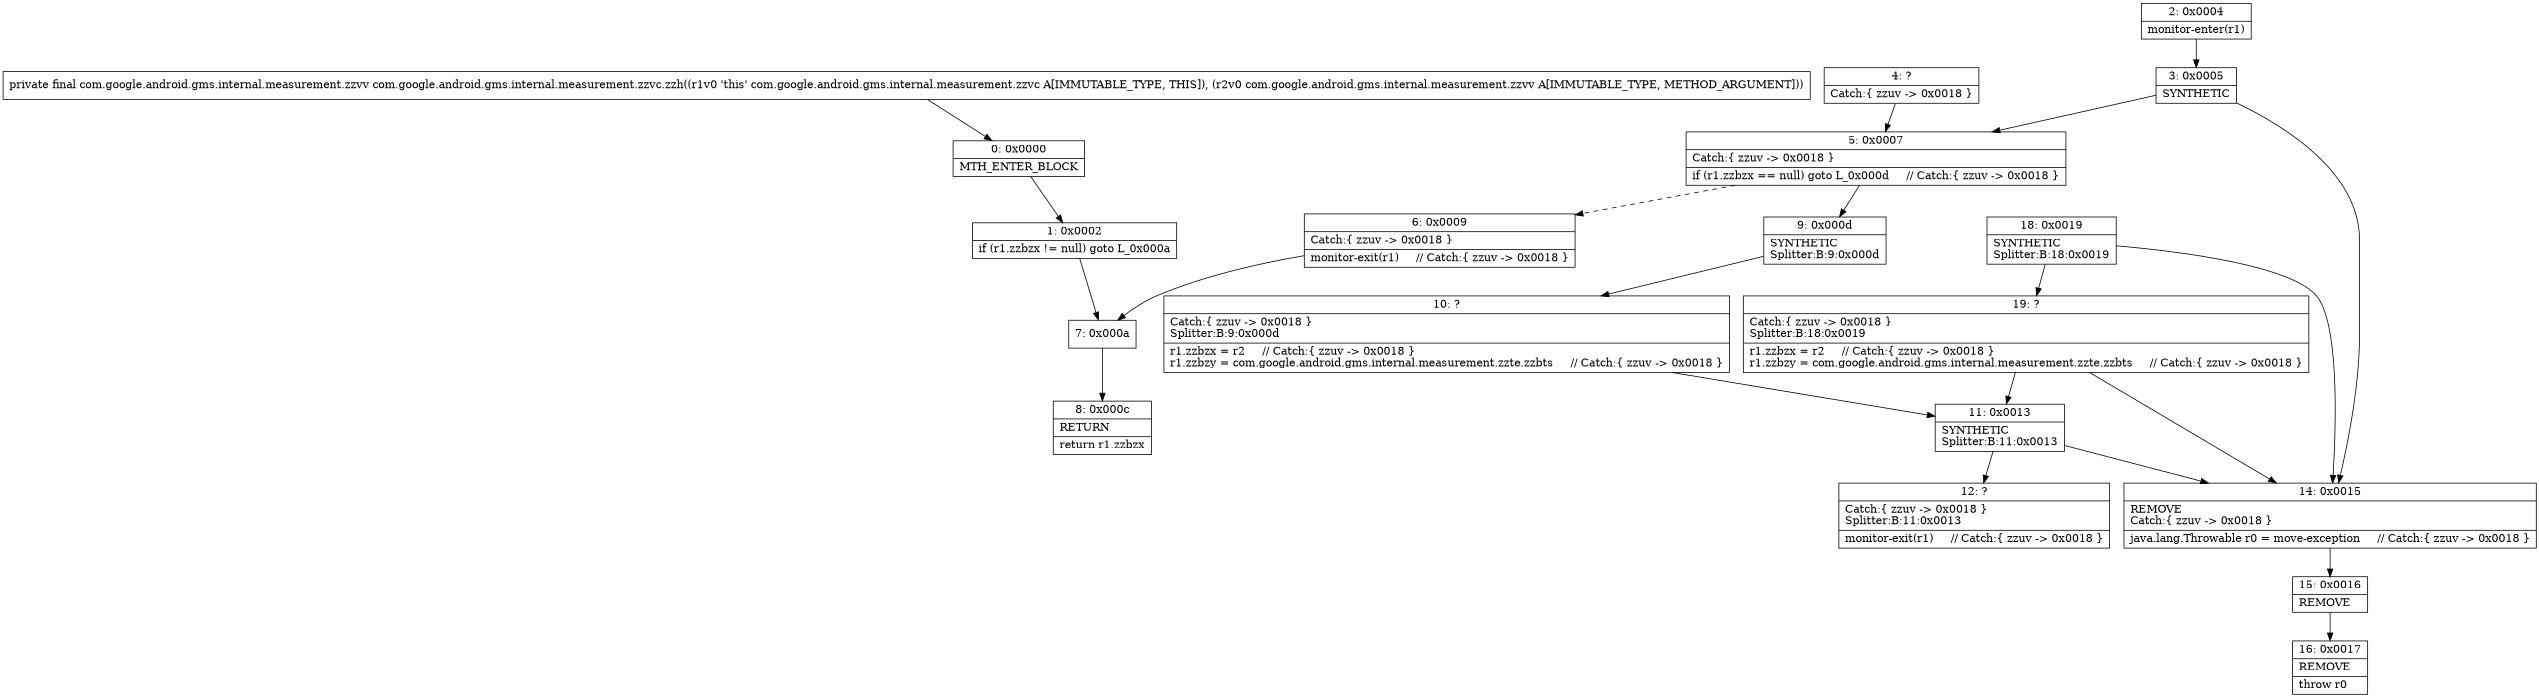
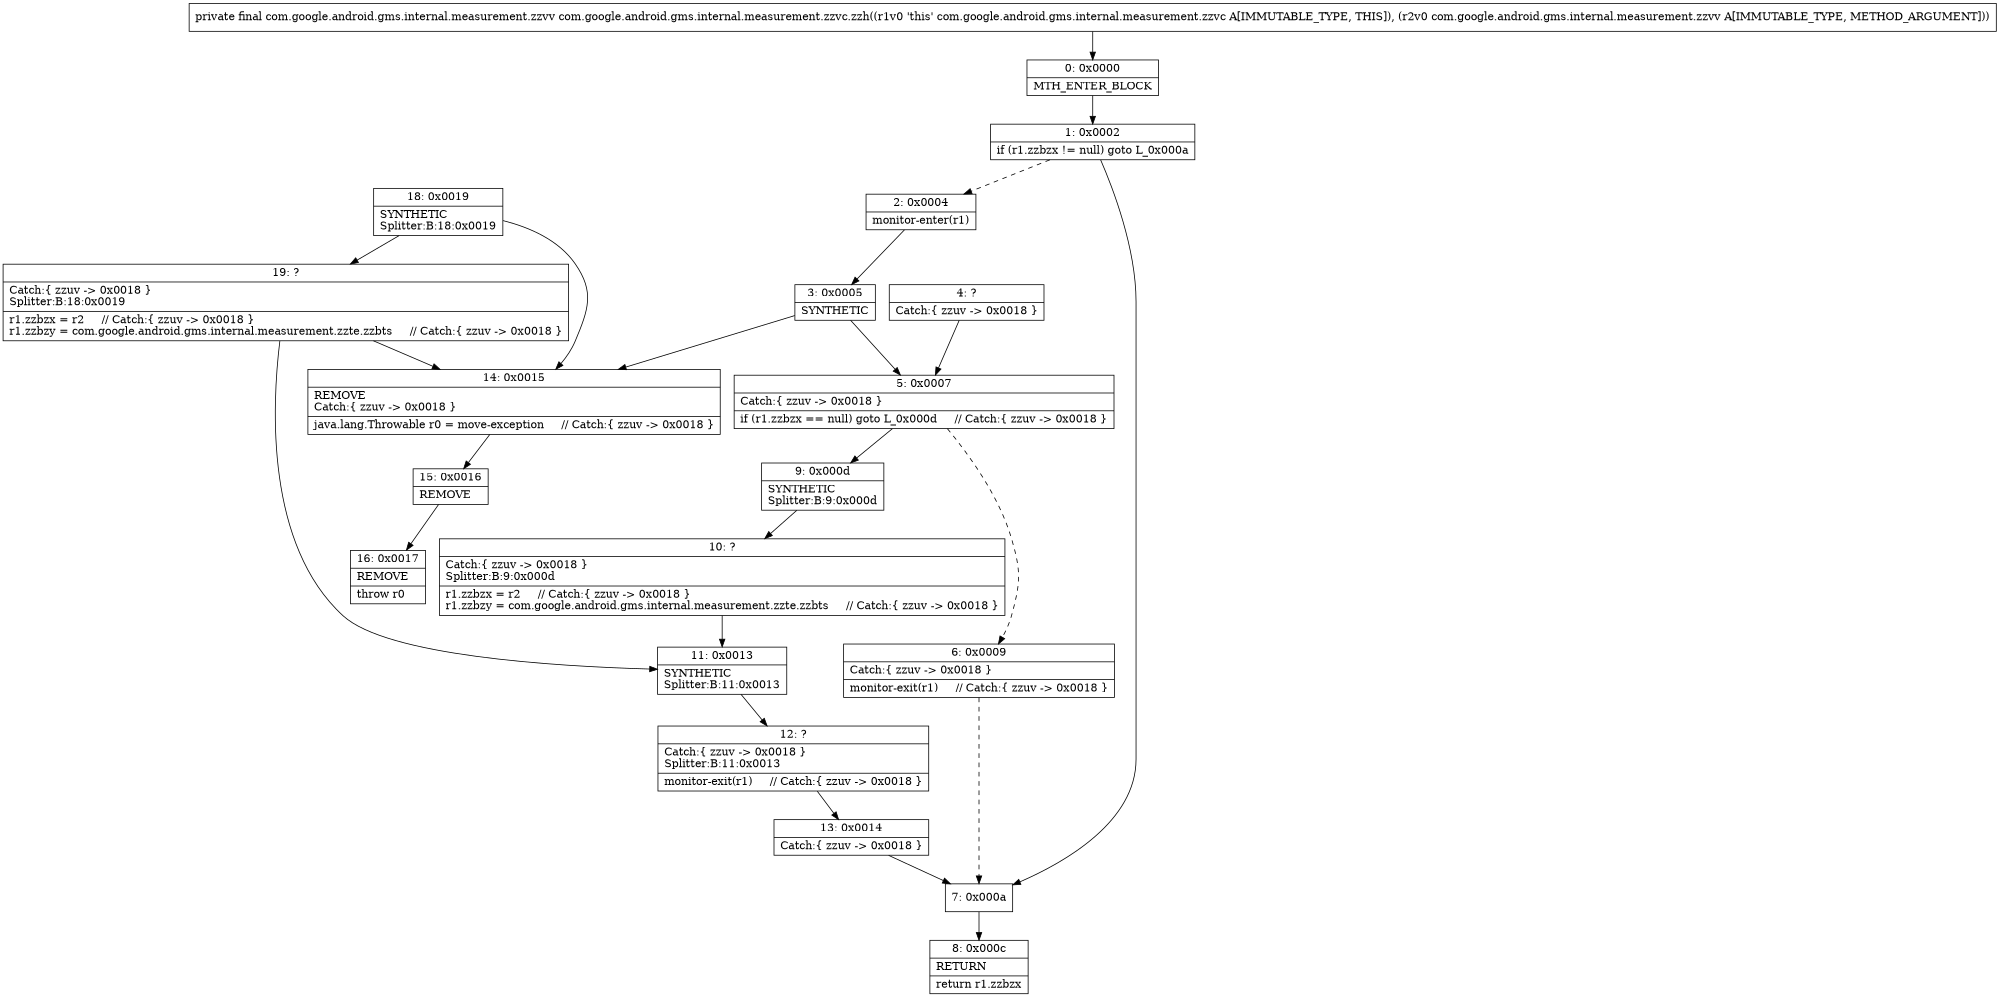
  digraph {
    node [shape=record]
    n1 [label="{0\:\ 0x0000|MTH_ENTER_BLOCK\l}"]
    n2 [label="{1\:\ 0x0002|if (r1.zzbzx != null) goto L_0x000a\l}"]
    n3 [label="{2\:\ 0x0004|monitor\-enter(r1)\l}"]
    n4 [label="{7\:\ 0x000a}"]
    n5 [label="{3\:\ 0x0005|SYNTHETIC\l}"]
    n6 [label="{8\:\ 0x000c|RETURN\l|return r1.zzbzx\l}"]
    n7 [label="{14\:\ 0x0015|REMOVE\lCatch:\{ zzuv \-\> 0x0018 \}\l|java.lang.Throwable r0 = move\-exception     \/\/ Catch:\{ zzuv \-\> 0x0018 \}\l}"]
    n8 [label="{5\:\ 0x0007|Catch:\{ zzuv \-\> 0x0018 \}\l|if (r1.zzbzx == null) goto L_0x000d     \/\/ Catch:\{ zzuv \-\> 0x0018 \}\l}"]
    n9 [label="{4\:\ ?|Catch:\{ zzuv \-\> 0x0018 \}\l}"]
    n10 [label="{15\:\ 0x0016|REMOVE\l}"]
    n11 [label="{6\:\ 0x0009|Catch:\{ zzuv \-\> 0x0018 \}\l|monitor\-exit(r1)     \/\/ Catch:\{ zzuv \-\> 0x0018 \}\l}"]
    n12 [label="{9\:\ 0x000d|SYNTHETIC\lSplitter:B:9:0x000d\l}"]
    n13 [label="{10\:\ ?|Catch:\{ zzuv \-\> 0x0018 \}\lSplitter:B:9:0x000d\l|r1.zzbzx = r2     \/\/ Catch:\{ zzuv \-\> 0x0018 \}\lr1.zzbzy = com.google.android.gms.internal.measurement.zzte.zzbts     \/\/ Catch:\{ zzuv \-\> 0x0018 \}\l}"]
    n14 [label="{11\:\ 0x0013|SYNTHETIC\lSplitter:B:11:0x0013\l}"]
    n15 [label="{12\:\ ?|Catch:\{ zzuv \-\> 0x0018 \}\lSplitter:B:11:0x0013\l|monitor\-exit(r1)     \/\/ Catch:\{ zzuv \-\> 0x0018 \}\l}"]
+   n16 [label="{13\:\ 0x0014|Catch:\{ zzuv \-\> 0x0018 \}\l}"]
    n17 [label="{16\:\ 0x0017|REMOVE\l|throw r0\l}"]
    n18 [label="{18\:\ 0x0019|SYNTHETIC\lSplitter:B:18:0x0019\l}"]
    n19 [label="{19\:\ ?|Catch:\{ zzuv \-\> 0x0018 \}\lSplitter:B:18:0x0019\l|r1.zzbzx = r2     \/\/ Catch:\{ zzuv \-\> 0x0018 \}\lr1.zzbzy = com.google.android.gms.internal.measurement.zzte.zzbts     \/\/ Catch:\{ zzuv \-\> 0x0018 \}\l}"]
    n20 [label="{private final com.google.android.gms.internal.measurement.zzvv com.google.android.gms.internal.measurement.zzvc.zzh((r1v0 'this' com.google.android.gms.internal.measurement.zzvc A[IMMUTABLE_TYPE, THIS]), (r2v0 com.google.android.gms.internal.measurement.zzvv A[IMMUTABLE_TYPE, METHOD_ARGUMENT])) }"]
    n1 -> n2
+   n2 -> n3 [style=dashed]
    n2 -> n4
    n3 -> n5
    n4 -> n6
    n5 -> n7
    n5 -> n8
    n7 -> n10
    n8 -> n11 [style=dashed]
    n8 -> n12
    n9 -> n8
    n10 -> n17
-   n11 -> n4
+   n11 -> n4 [style=dashed]
    n12 -> n13
    n13 -> n14
-   n14 -> n7
    n14 -> n15
+   n15 -> n16
+   n16 -> n4
    n18 -> n7
    n18 -> n19
    n19 -> n7
    n19 -> n14
    n20 -> n1
  }
